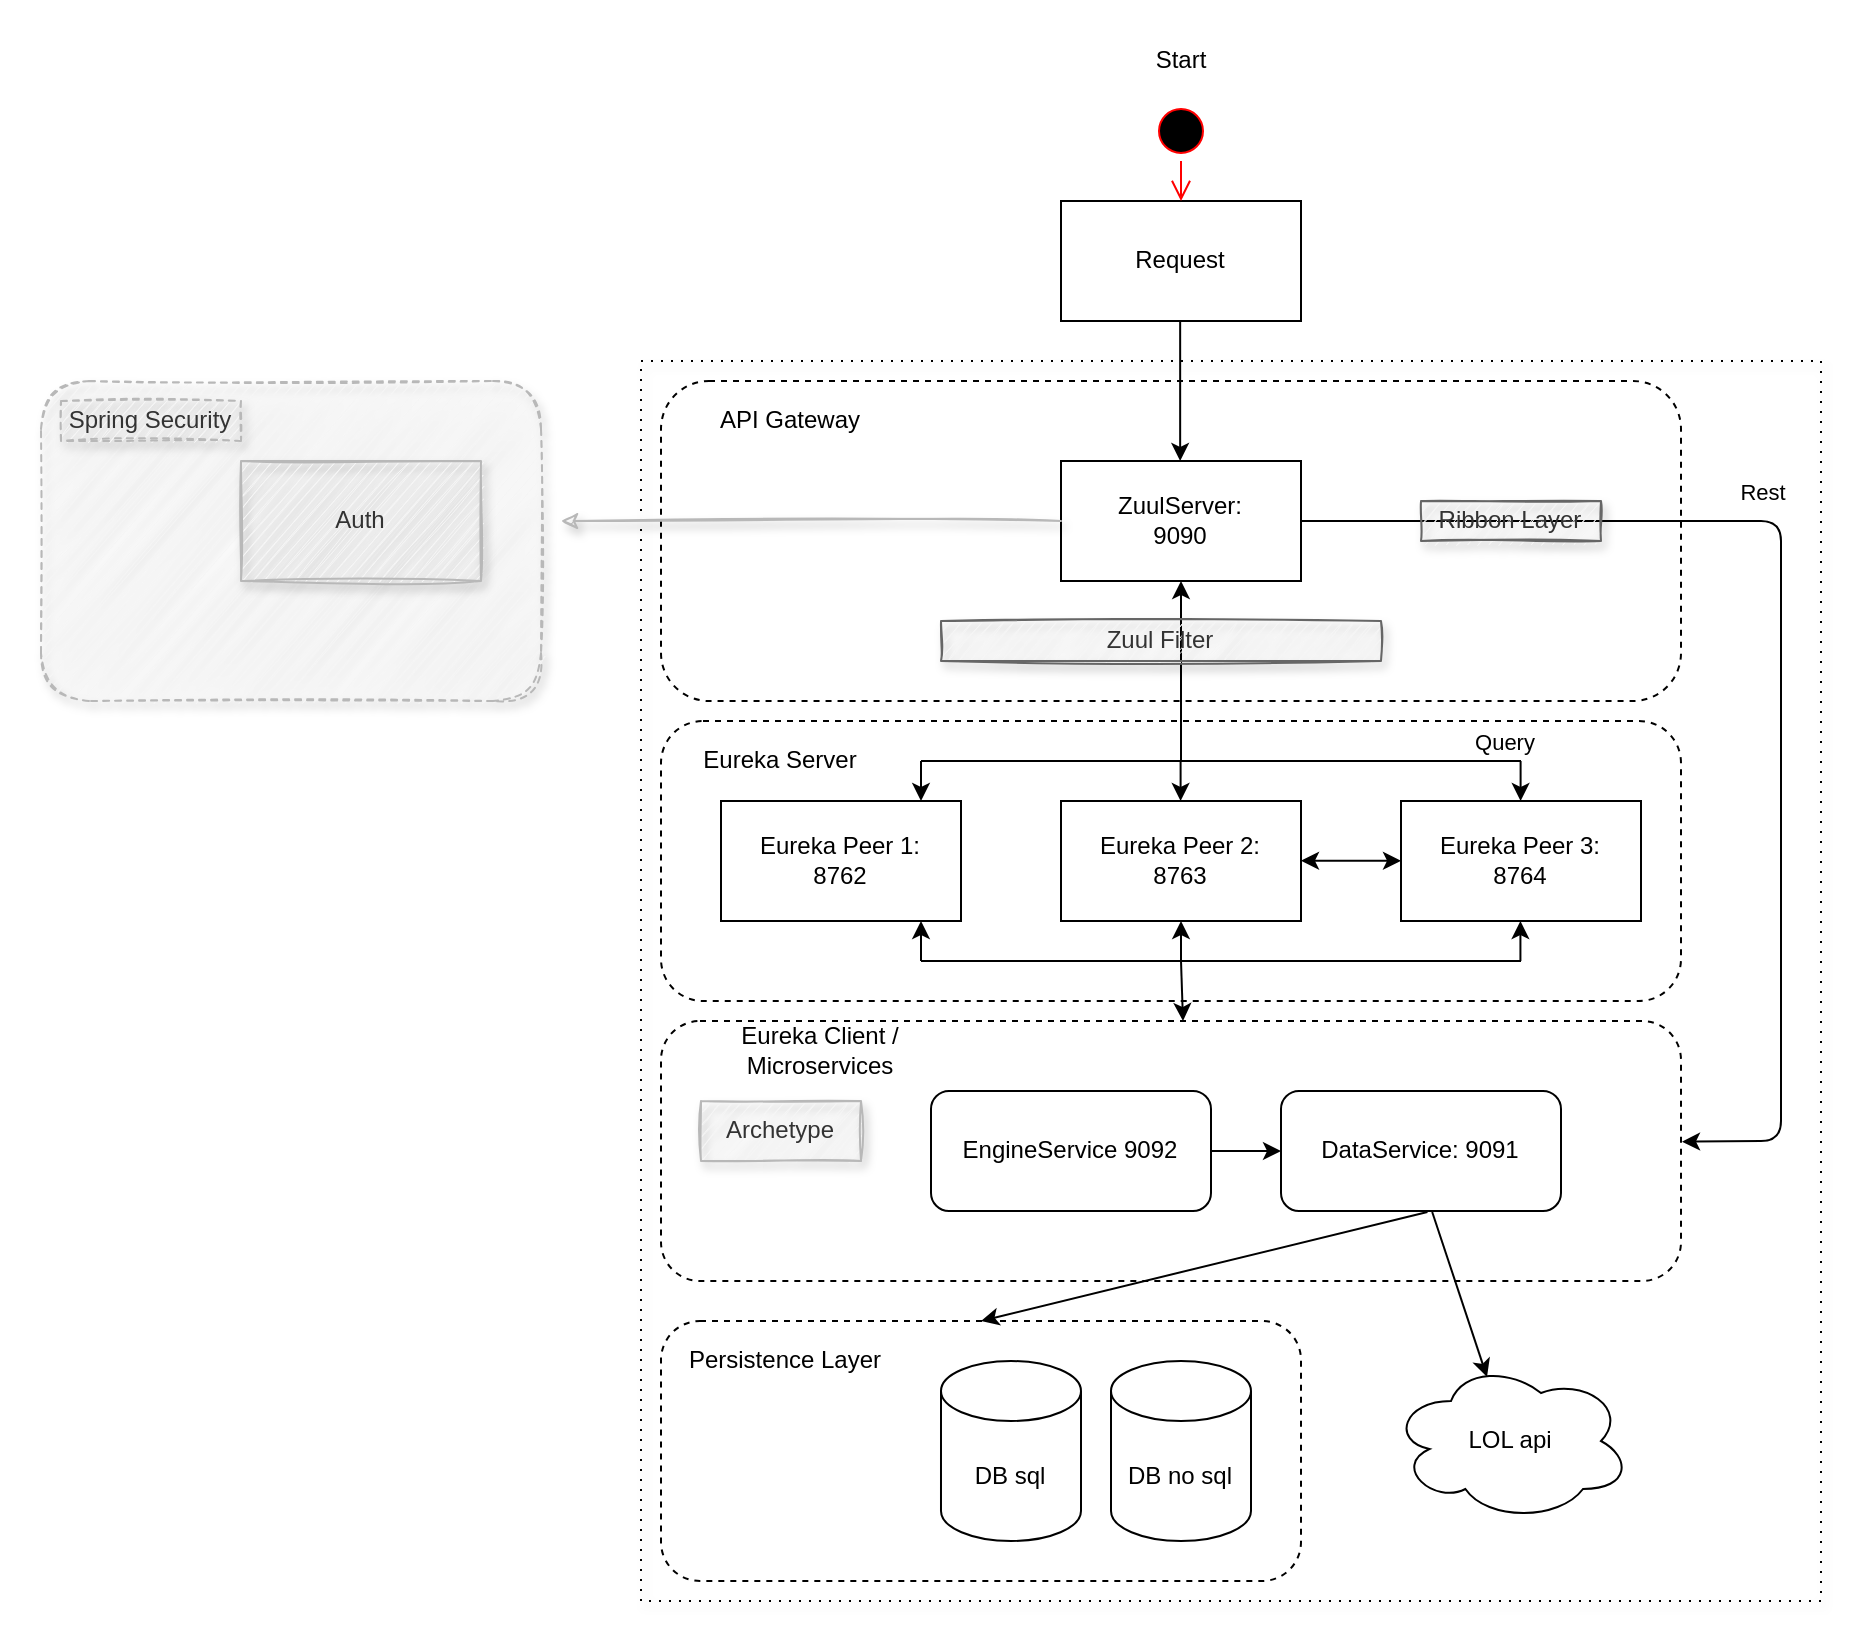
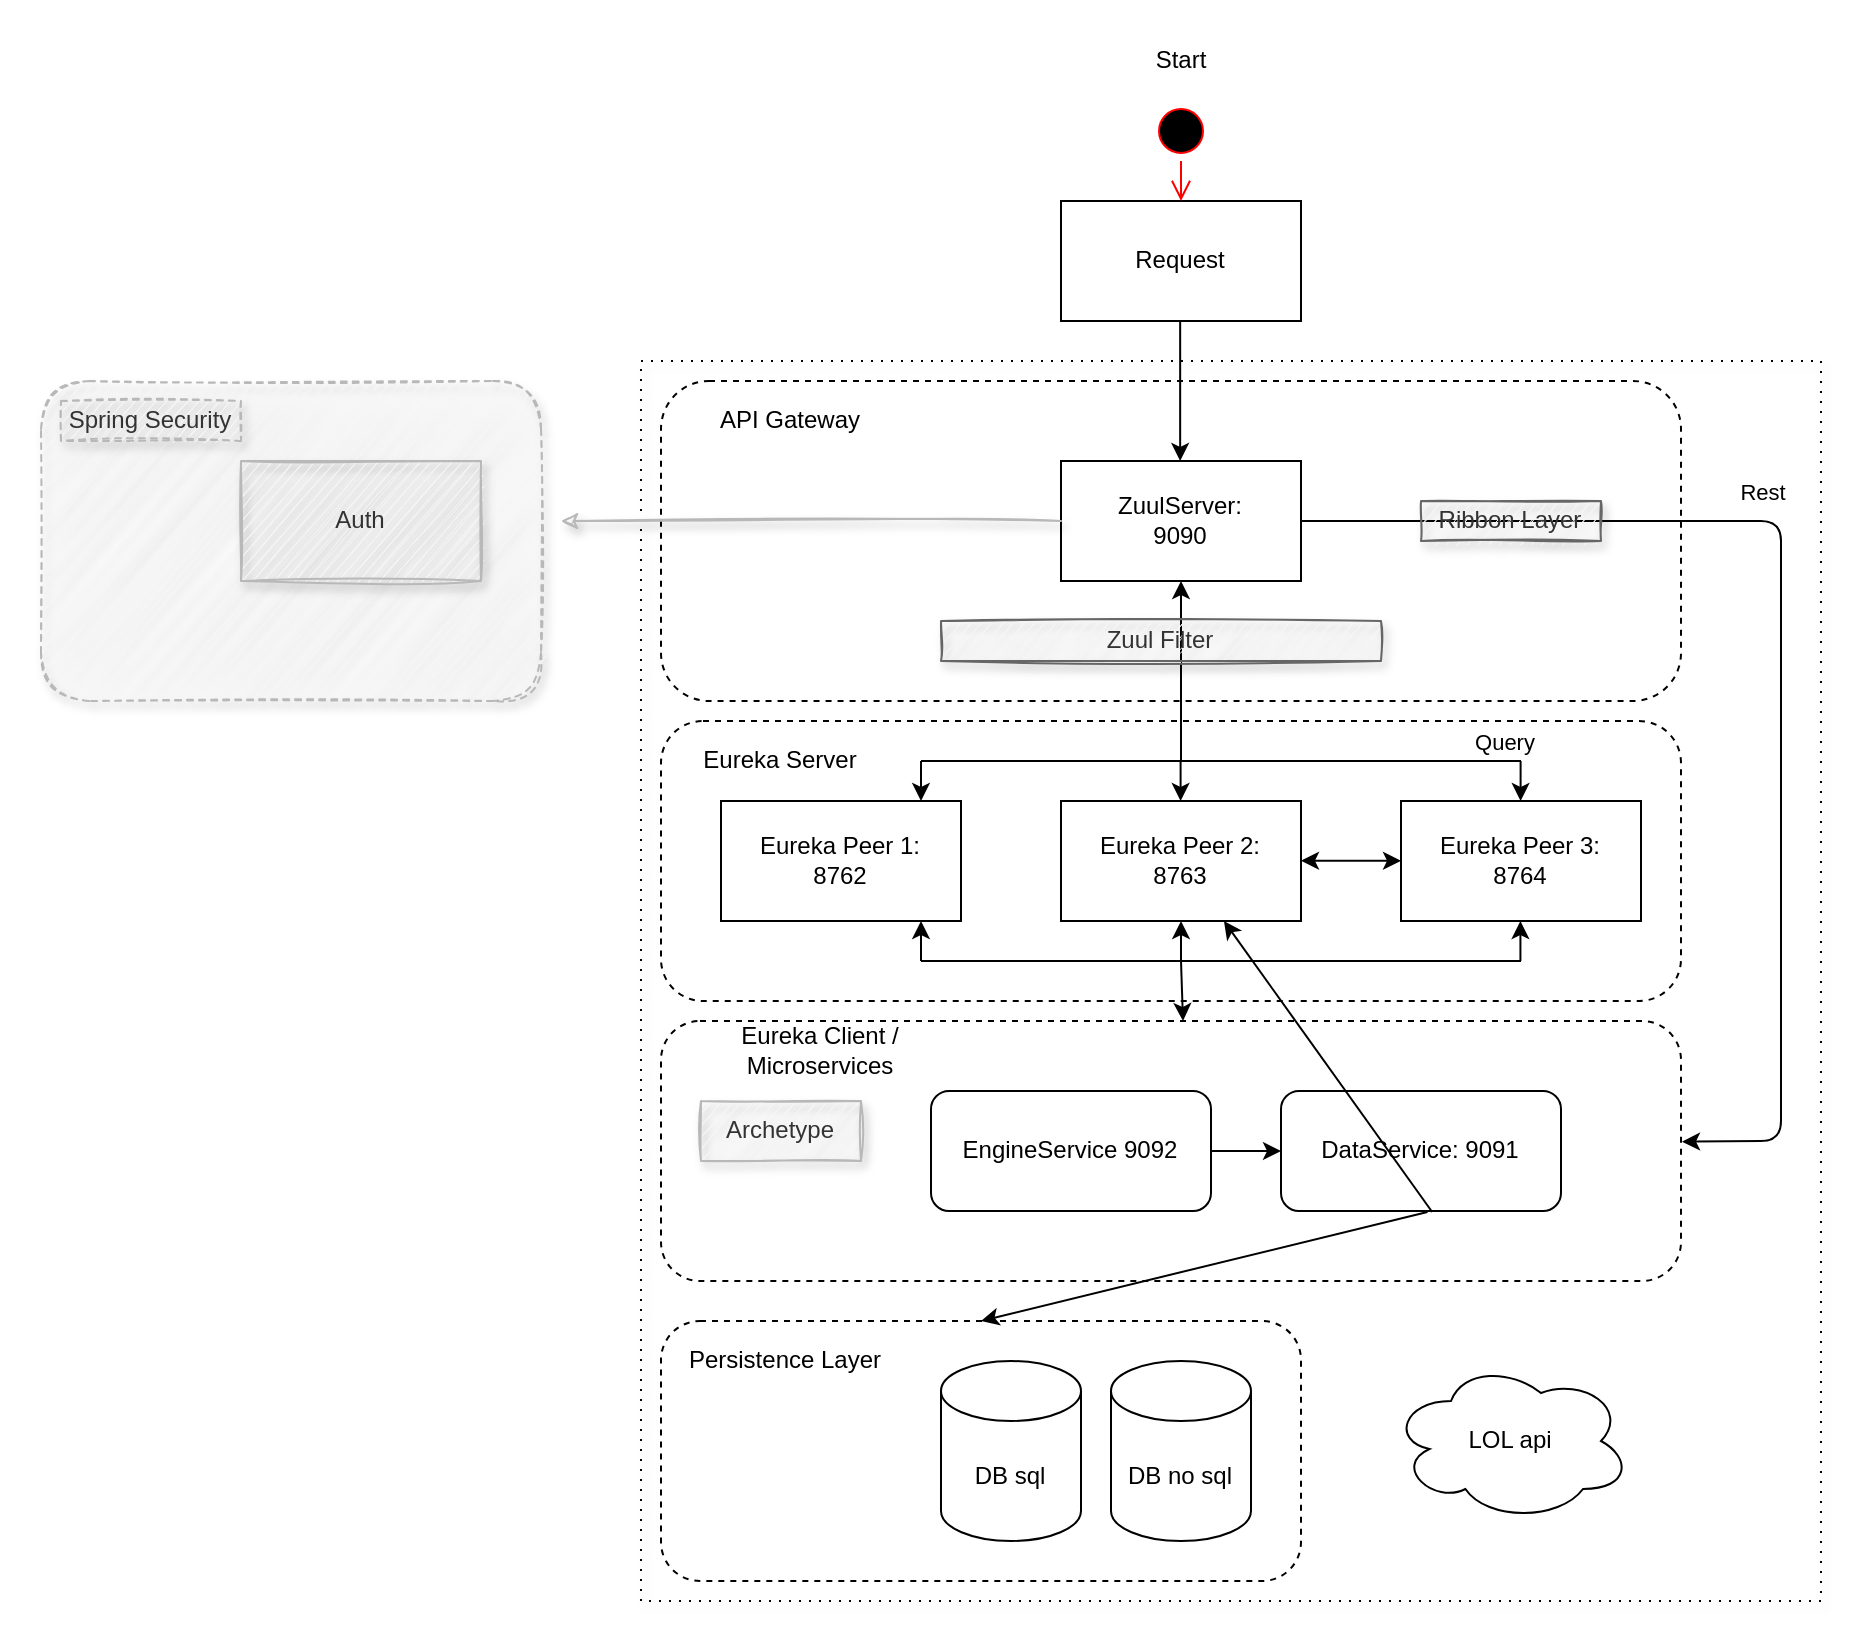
  <mxCell id="0" />
  <mxCell id="1" parent="0" />
  <mxCell id="2" value="" style="rounded=0;whiteSpace=wrap;html=1;shadow=1;sketch=0;fillColor=none;dashed=1;dashPattern=1 4;" vertex="1" parent="1"><mxGeometry x="320" y="180" width="590" height="620" as="geometry" /></mxCell>
  <mxCell id="3" value="" style="rounded=1;whiteSpace=wrap;html=1;dashed=1;" vertex="1" parent="1"><mxGeometry x="330" y="660" width="320" height="130" as="geometry" /></mxCell>
  <mxCell id="4" value="" style="rounded=1;whiteSpace=wrap;html=1;dashed=1;" vertex="1" parent="1"><mxGeometry x="330" y="510" width="510" height="130" as="geometry" /></mxCell>
  <mxCell id="5" value="" style="rounded=1;whiteSpace=wrap;html=1;dashed=1;" vertex="1" parent="1"><mxGeometry x="330" y="190" width="510" height="160" as="geometry" /></mxCell>
  <mxCell id="6" value="" style="rounded=1;whiteSpace=wrap;html=1;dashed=1;" vertex="1" parent="1"><mxGeometry x="330" y="360" width="510" height="140" as="geometry" /></mxCell>
  <mxCell id="7" value="ZuulServer:&lt;br&gt;9090" style="rounded=0;whiteSpace=wrap;html=1;" vertex="1" parent="1"><mxGeometry x="530" y="230" width="120" height="60" as="geometry" /></mxCell>
  <mxCell id="8" value="" style="endArrow=classic;html=1;" edge="1" parent="1"><mxGeometry width="50" height="50" relative="1" as="geometry"><mxPoint x="589.58" y="160" as="sourcePoint" /><mxPoint x="589.58" y="230" as="targetPoint" /></mxGeometry></mxCell>
  <mxCell id="9" value="Eureka Peer 1:&lt;br&gt;8762" style="rounded=0;whiteSpace=wrap;html=1;" vertex="1" parent="1"><mxGeometry x="360" y="400" width="120" height="60" as="geometry" /></mxCell>
  <mxCell id="10" value="&lt;span&gt;Eureka Peer 2:&lt;br&gt;8763&lt;/span&gt;" style="rounded=0;whiteSpace=wrap;html=1;" vertex="1" parent="1"><mxGeometry x="530" y="400" width="120" height="60" as="geometry" /></mxCell>
  <mxCell id="11" value="&lt;span&gt;Eureka Peer 3:&lt;br&gt;8764&lt;/span&gt;" style="rounded=0;whiteSpace=wrap;html=1;" vertex="1" parent="1"><mxGeometry x="700" y="400" width="120" height="60" as="geometry" /></mxCell>
  <mxCell id="12" value="" style="endArrow=classic;startArrow=classic;html=1;exitX=1;exitY=0.5;exitDx=0;exitDy=0;entryX=0;entryY=0.5;entryDx=0;entryDy=0;" edge="1" parent="1"><mxGeometry width="50" height="50" relative="1" as="geometry"><mxPoint x="650" y="429.88" as="sourcePoint" /><mxPoint x="700" y="429.88" as="targetPoint" /></mxGeometry></mxCell>
  <mxCell id="13" value="Eureka Server" style="text;html=1;strokeColor=none;fillColor=none;align=center;verticalAlign=middle;whiteSpace=wrap;rounded=0;dashed=1;" vertex="1" parent="1"><mxGeometry x="340" y="370" width="100" height="20" as="geometry" /></mxCell>
  <mxCell id="14" value="EngineService 9092" style="rounded=1;whiteSpace=wrap;html=1;" vertex="1" parent="1"><mxGeometry x="465" y="545" width="140" height="60" as="geometry" /></mxCell>
  <mxCell id="15" value="API Gateway" style="text;html=1;strokeColor=none;fillColor=none;align=center;verticalAlign=middle;whiteSpace=wrap;rounded=0;dashed=1;" vertex="1" parent="1"><mxGeometry x="350" y="200" width="90" height="20" as="geometry" /></mxCell>
  <mxCell id="16" value="DB no sql" style="shape=cylinder3;whiteSpace=wrap;html=1;boundedLbl=1;backgroundOutline=1;size=15;" vertex="1" parent="1"><mxGeometry x="555" y="680" width="70" height="90" as="geometry" /></mxCell>
  <mxCell id="17" value="Eureka Client&amp;nbsp;/ Microservices" style="text;html=1;strokeColor=none;fillColor=none;align=center;verticalAlign=middle;whiteSpace=wrap;rounded=0;dashed=1;" vertex="1" parent="1"><mxGeometry x="365" y="515" width="90" height="20" as="geometry" /></mxCell>
  <mxCell id="18" value="" style="endArrow=classic;html=1;entryX=1.001;entryY=0.464;entryDx=0;entryDy=0;exitX=1;exitY=0.5;exitDx=0;exitDy=0;entryPerimeter=0;" edge="1" parent="1" source="7" target="4"><mxGeometry width="50" height="50" relative="1" as="geometry"><mxPoint x="570" y="390" as="sourcePoint" /><mxPoint x="620" y="340" as="targetPoint" /><Array as="points"><mxPoint x="890" y="260" /><mxPoint x="890" y="570" /></Array></mxGeometry></mxCell>
  <mxCell id="19" value="Rest" style="edgeLabel;html=1;align=center;verticalAlign=middle;resizable=0;points=[];" vertex="1" connectable="0" parent="18"><mxGeometry x="-0.232" relative="1" as="geometry"><mxPoint y="-15" as="offset" /></mxGeometry></mxCell>
  <mxCell id="20" value="Request" style="rounded=0;whiteSpace=wrap;html=1;" vertex="1" parent="1"><mxGeometry x="530" y="100" width="120" height="60" as="geometry" /></mxCell>
  <mxCell id="21" value="" style="rounded=1;whiteSpace=wrap;html=1;dashed=1;fillColor=#f5f5f5;fontColor=#333333;strokeColor=#B8B8B8;shadow=1;sketch=1;" vertex="1" parent="1"><mxGeometry x="20" y="190" width="250" height="160" as="geometry" /></mxCell>
  <mxCell id="22" value="Auth" style="rounded=0;whiteSpace=wrap;html=1;fillColor=#f5f5f5;fontColor=#333333;strokeColor=#B8B8B8;shadow=1;sketch=1;" vertex="1" parent="1"><mxGeometry x="120" y="230" width="120" height="60" as="geometry" /></mxCell>
  <mxCell id="23" value="Spring Security" style="text;html=1;fillColor=#f5f5f5;align=center;verticalAlign=middle;whiteSpace=wrap;rounded=0;dashed=1;fontColor=#333333;strokeColor=#B8B8B8;shadow=1;sketch=1;" vertex="1" parent="1"><mxGeometry x="30" y="200" width="90" height="20" as="geometry" /></mxCell>
  <mxCell id="24" value="" style="endArrow=classic;html=1;exitX=0;exitY=0.5;exitDx=0;exitDy=0;fillColor=#f5f5f5;strokeColor=#B8B8B8;shadow=1;sketch=1;" edge="1" parent="1" source="7"><mxGeometry width="50" height="50" relative="1" as="geometry"><mxPoint x="400" y="260" as="sourcePoint" /><mxPoint x="280" y="260" as="targetPoint" /></mxGeometry></mxCell>
  <mxCell id="25" value="" style="ellipse;html=1;shape=startState;fillColor=#000000;strokeColor=#ff0000;" vertex="1" parent="1"><mxGeometry x="575" y="50" width="30" height="30" as="geometry" /></mxCell>
  <mxCell id="26" value="" style="edgeStyle=orthogonalEdgeStyle;html=1;verticalAlign=bottom;endArrow=open;endSize=8;strokeColor=#ff0000;" edge="1" parent="1" source="25"><mxGeometry relative="1" as="geometry"><mxPoint x="590" y="100" as="targetPoint" /></mxGeometry></mxCell>
  <mxCell id="27" value="Start&lt;br&gt;" style="text;html=1;align=center;verticalAlign=middle;resizable=0;points=[];autosize=1;strokeColor=none;" vertex="1" parent="1"><mxGeometry x="570" y="20" width="40" height="20" as="geometry" /></mxCell>
  <mxCell id="28" value="" style="endArrow=classic;html=1;" edge="1" parent="1"><mxGeometry width="50" height="50" relative="1" as="geometry"><mxPoint x="759.8" y="380" as="sourcePoint" /><mxPoint x="759.8" y="400" as="targetPoint" /></mxGeometry></mxCell>
  <mxCell id="29" value="" style="endArrow=classic;html=1;" edge="1" parent="1"><mxGeometry width="50" height="50" relative="1" as="geometry"><mxPoint x="589.8" y="380" as="sourcePoint" /><mxPoint x="589.8" y="400" as="targetPoint" /></mxGeometry></mxCell>
  <mxCell id="30" value="" style="endArrow=classic;html=1;" edge="1" parent="1"><mxGeometry width="50" height="50" relative="1" as="geometry"><mxPoint x="460" y="380" as="sourcePoint" /><mxPoint x="460" y="400" as="targetPoint" /></mxGeometry></mxCell>
  <mxCell id="31" value="" style="endArrow=classic;html=1;" edge="1" parent="1"><mxGeometry width="50" height="50" relative="1" as="geometry"><mxPoint x="460" y="480" as="sourcePoint" /><mxPoint x="460" y="460" as="targetPoint" /></mxGeometry></mxCell>
  <mxCell id="32" value="" style="endArrow=none;html=1;" edge="1" parent="1"><mxGeometry width="50" height="50" relative="1" as="geometry"><mxPoint x="460" y="380" as="sourcePoint" /><mxPoint x="760" y="380" as="targetPoint" /></mxGeometry></mxCell>
  <mxCell id="33" value="Query" style="edgeLabel;html=1;align=center;verticalAlign=middle;resizable=0;points=[];" vertex="1" connectable="0" parent="32"><mxGeometry x="0.404" y="1" relative="1" as="geometry"><mxPoint x="80" y="-9" as="offset" /></mxGeometry></mxCell>
  <mxCell id="34" value="" style="endArrow=classic;html=1;entryX=0.5;entryY=1;entryDx=0;entryDy=0;" edge="1" parent="1" target="7"><mxGeometry width="50" height="50" relative="1" as="geometry"><mxPoint x="590" y="380" as="sourcePoint" /><mxPoint x="520" y="300" as="targetPoint" /></mxGeometry></mxCell>
  <mxCell id="35" value="" style="endArrow=classic;html=1;" edge="1" parent="1"><mxGeometry width="50" height="50" relative="1" as="geometry"><mxPoint x="590" y="480" as="sourcePoint" /><mxPoint x="590" y="460" as="targetPoint" /></mxGeometry></mxCell>
  <mxCell id="36" value="" style="endArrow=classic;html=1;" edge="1" parent="1"><mxGeometry width="50" height="50" relative="1" as="geometry"><mxPoint x="759.71" y="480" as="sourcePoint" /><mxPoint x="759.71" y="460" as="targetPoint" /></mxGeometry></mxCell>
  <mxCell id="37" value="" style="endArrow=none;html=1;" edge="1" parent="1"><mxGeometry width="50" height="50" relative="1" as="geometry"><mxPoint x="460" y="480" as="sourcePoint" /><mxPoint x="760" y="480" as="targetPoint" /></mxGeometry></mxCell>
  <mxCell id="38" value="Persistence Layer" style="text;html=1;strokeColor=none;fillColor=none;align=center;verticalAlign=middle;whiteSpace=wrap;rounded=0;dashed=1;" vertex="1" parent="1"><mxGeometry x="340" y="670" width="105" height="20" as="geometry" /></mxCell>
  <mxCell id="39" value="Zuul Filter" style="rounded=0;whiteSpace=wrap;html=1;shadow=1;sketch=1;strokeColor=#666666;fillColor=#f5f5f5;fontColor=#333333;" vertex="1" parent="1"><mxGeometry x="470" y="310" width="220" height="20" as="geometry" /></mxCell>
  <mxCell id="40" value="Ribbon Layer" style="rounded=0;whiteSpace=wrap;html=1;shadow=1;sketch=1;strokeColor=#666666;fillColor=#f5f5f5;fontColor=#333333;" vertex="1" parent="1"><mxGeometry x="710" y="250" width="90" height="20" as="geometry" /></mxCell>
  <mxCell id="41" value="Archetype" style="rounded=0;whiteSpace=wrap;html=1;fillColor=#f5f5f5;fontColor=#333333;strokeColor=#B8B8B8;shadow=1;sketch=1;" vertex="1" parent="1"><mxGeometry x="350" y="550" width="80" height="30" as="geometry" /></mxCell>
  <mxCell id="42" value="DataService: 9091" style="rounded=1;whiteSpace=wrap;html=1;" vertex="1" parent="1"><mxGeometry x="640" y="545" width="140" height="60" as="geometry" /></mxCell>
  <mxCell id="43" value="" style="endArrow=classic;html=1;" edge="1" parent="1"><mxGeometry width="50" height="50" relative="1" as="geometry"><mxPoint x="590" y="480" as="sourcePoint" /><mxPoint x="591" y="510" as="targetPoint" /></mxGeometry></mxCell>
  <mxCell id="44" value="DB sql" style="shape=cylinder3;whiteSpace=wrap;html=1;boundedLbl=1;backgroundOutline=1;size=15;" vertex="1" parent="1"><mxGeometry x="470" y="680" width="70" height="90" as="geometry" /></mxCell>
  <mxCell id="45" value="LOL api" style="ellipse;shape=cloud;whiteSpace=wrap;html=1;" vertex="1" parent="1"><mxGeometry x="695" y="680" width="120" height="80" as="geometry" /></mxCell>
- <mxCell id="46" value="" style="endArrow=classic;html=1;exitX=0.54;exitY=1.008;exitDx=0;exitDy=0;exitPerimeter=0;entryX=0.4;entryY=0.1;entryDx=0;entryDy=0;entryPerimeter=0;" edge="1" parent="1" source="42" target="45"><mxGeometry width="50" height="50" relative="1" as="geometry"><mxPoint x="240" y="600" as="sourcePoint" /><mxPoint x="290" y="550" as="targetPoint" /></mxGeometry></mxCell>
+ <mxCell id="46" value="" style="endArrow=classic;html=1;exitX=0.54;exitY=1.008;exitDx=0;exitDy=0;exitPerimeter=0;" edge="1" parent="1" source="42" target="10"><mxGeometry width="50" height="50" relative="1" as="geometry"><mxPoint x="240" y="600" as="sourcePoint" /><mxPoint x="290" y="550" as="targetPoint" /></mxGeometry></mxCell>
  <mxCell id="47" value="" style="endArrow=classic;html=1;exitX=0.523;exitY=1.008;exitDx=0;exitDy=0;exitPerimeter=0;" edge="1" parent="1" source="42"><mxGeometry width="50" height="50" relative="1" as="geometry"><mxPoint x="250" y="690" as="sourcePoint" /><mxPoint x="490" y="660" as="targetPoint" /></mxGeometry></mxCell>
  <mxCell id="48" value="" style="endArrow=classic;html=1;exitX=1;exitY=0.5;exitDx=0;exitDy=0;entryX=0;entryY=0.5;entryDx=0;entryDy=0;" edge="1" parent="1" source="14" target="42"><mxGeometry width="50" height="50" relative="1" as="geometry"><mxPoint x="130" y="610" as="sourcePoint" /><mxPoint x="180" y="560" as="targetPoint" /></mxGeometry></mxCell>
